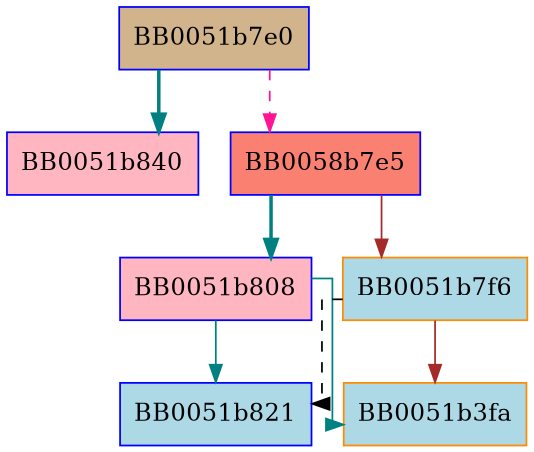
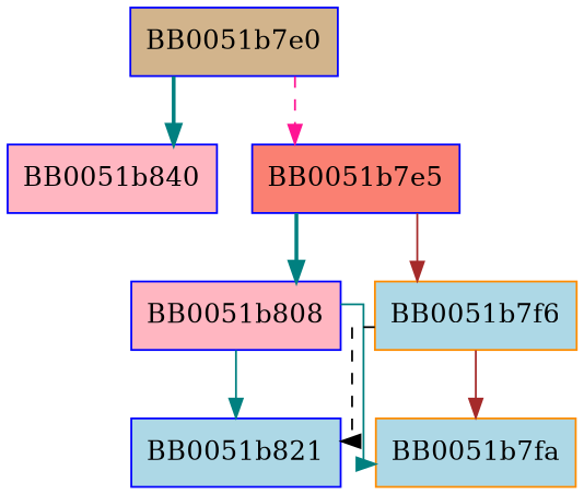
  digraph {
    splines=ortho
    node [color=blue fillcolor=lightblue shape=box style=filled]
    edge [color=teal style=solid]
    BB0051b7e0 [fillcolor=tan]
    BB0051b840 [fillcolor=lightpink]
-   BB0051b7e5 [fillcolor=salmon label=BB0058b7e5]
+   BB0051b7e5 [fillcolor=salmon]
    BB0051b808 [fillcolor=lightpink]
    BB0051b7f6 [color=darkorange]
    BB0051b821
-   BB0051b7fa [color=darkorange label=BB0051b3fa]
+   BB0051b7fa [color=darkorange]
    BB0051b7e0 -> BB0051b840 [style=bold]
    BB0051b7e0 -> BB0051b7e5 [color=deeppink style=dashed]
    BB0051b7e5 -> BB0051b808 [style=bold]
    BB0051b7e5 -> BB0051b7f6 [color=brown]
    BB0051b808 -> BB0051b821
    BB0051b808 -> BB0051b7fa
    BB0051b7f6 -> BB0051b821 [color=black style=dashed]
    BB0051b7f6 -> BB0051b7fa [color=brown]
  }
